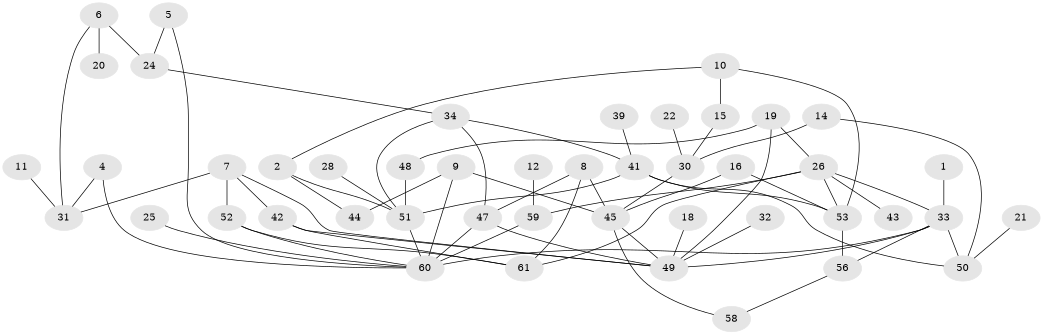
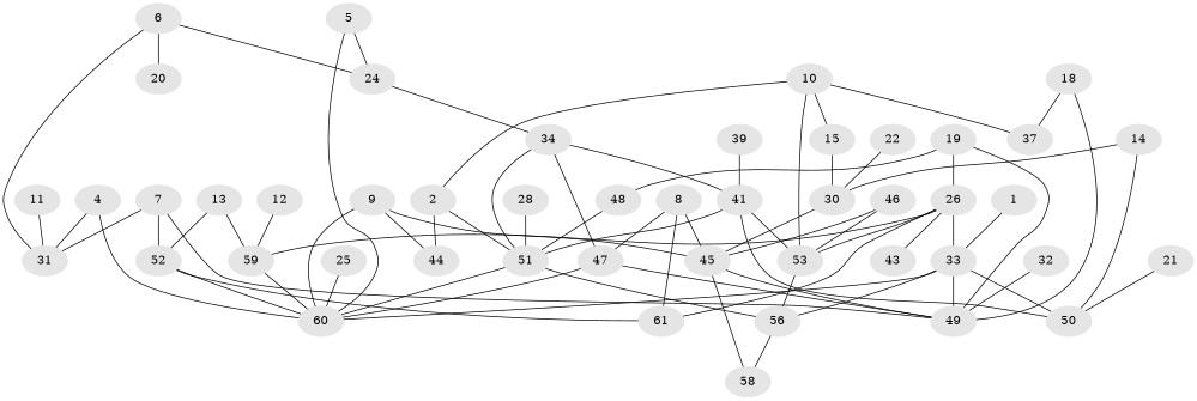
  graph {
    node [color=gray90 style=filled]
    edge [weight=1.0]
    1
    33
    60
    49
    50
    56
    2
    44
    51
    4
    31
    5
    24
    34
    6
    20
    7
-   42
    52
    61
    8
    45
    47
    58
    9
    10
    15
+   37
    53
    30
    11
    12
    59
+   13
    14
-   16
+   16 [label=46]
    18
    19
    26
    48
    43
    21
    22
    41
    25
    28
    32
    39
    1 -- 33
    33 -- 60
    33 -- 49
    33 -- 50
    33 -- 56
    56 -- 58
    2 -- 44
    2 -- 51
    51 -- 60
+   51 -- 56
    4 -- 60
    4 -- 31
    5 -- 60
    5 -- 24
    24 -- 34
    34 -- 51
    34 -- 47
    34 -- 41
    6 -- 31
    6 -- 24
    6 -- 20
    7 -- 49
    7 -- 31
-   7 -- 42
    7 -- 52
-   42 -- 49
-   42 -- 61
    52 -- 60
    52 -- 61
    8 -- 61
    8 -- 45
    8 -- 47
    45 -- 49
    45 -- 58
    47 -- 60
    47 -- 49
    9 -- 60
    9 -- 44
    9 -- 45
    10 -- 2
    10 -- 15
+   10 -- 37
    10 -- 53
    15 -- 30
    53 -- 56
    30 -- 45
    11 -- 31
    12 -- 59
    59 -- 60 [weight=2.0]
+   13 -- 52
+   13 -- 59
    14 -- 50
    14 -- 30
    16 -- 45
    16 -- 53
    18 -- 49
+   18 -- 37
    19 -- 49
    19 -- 26
    19 -- 48
    26 -- 33
    26 -- 61
    26 -- 53
    26 -- 59
    26 -- 43
    48 -- 51
    21 -- 50
    22 -- 30
    41 -- 50
    41 -- 51
    41 -- 53
    25 -- 60
    28 -- 51
    32 -- 49
    39 -- 41
  }
